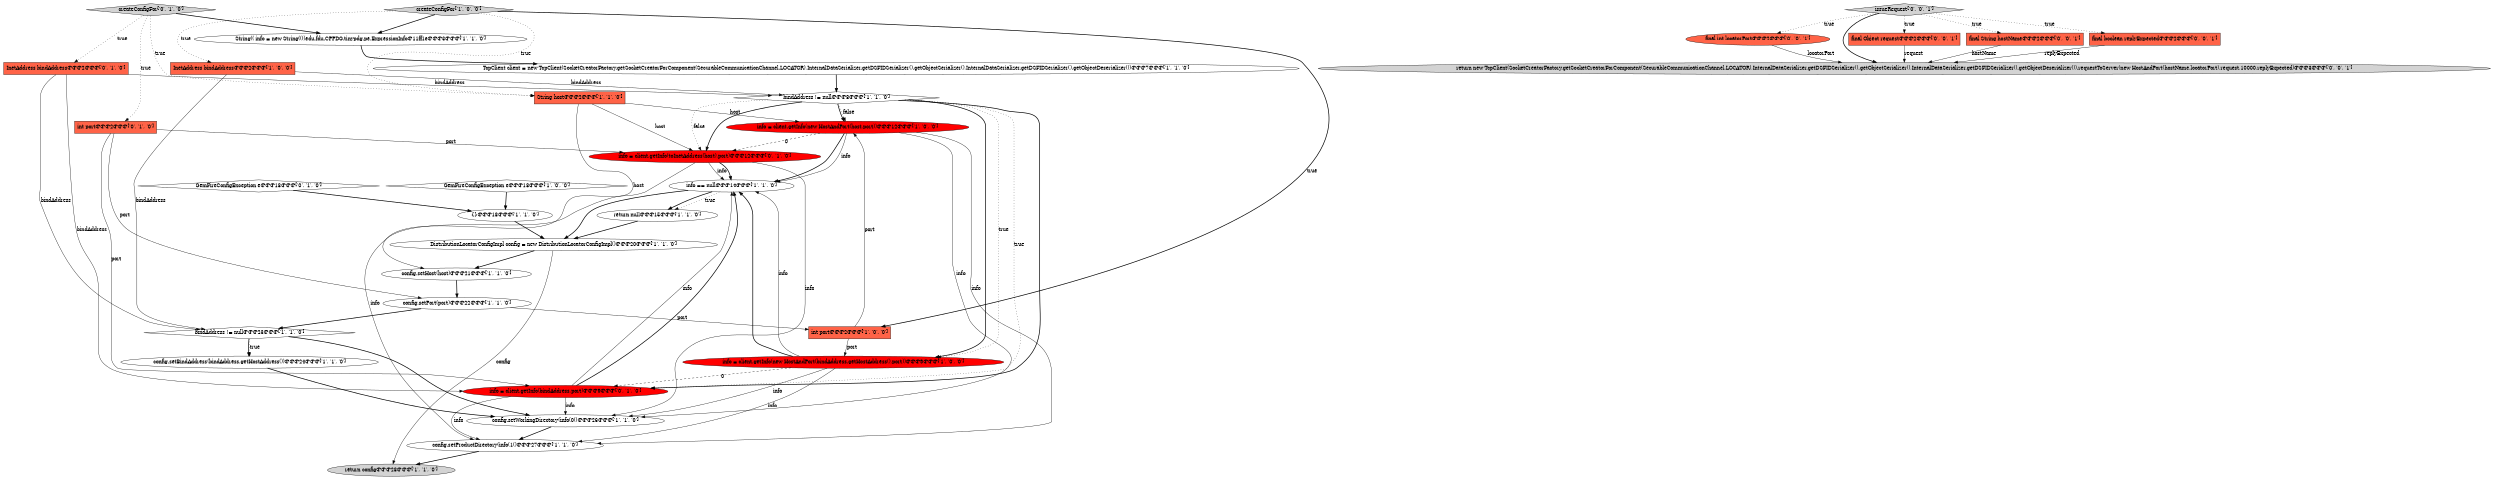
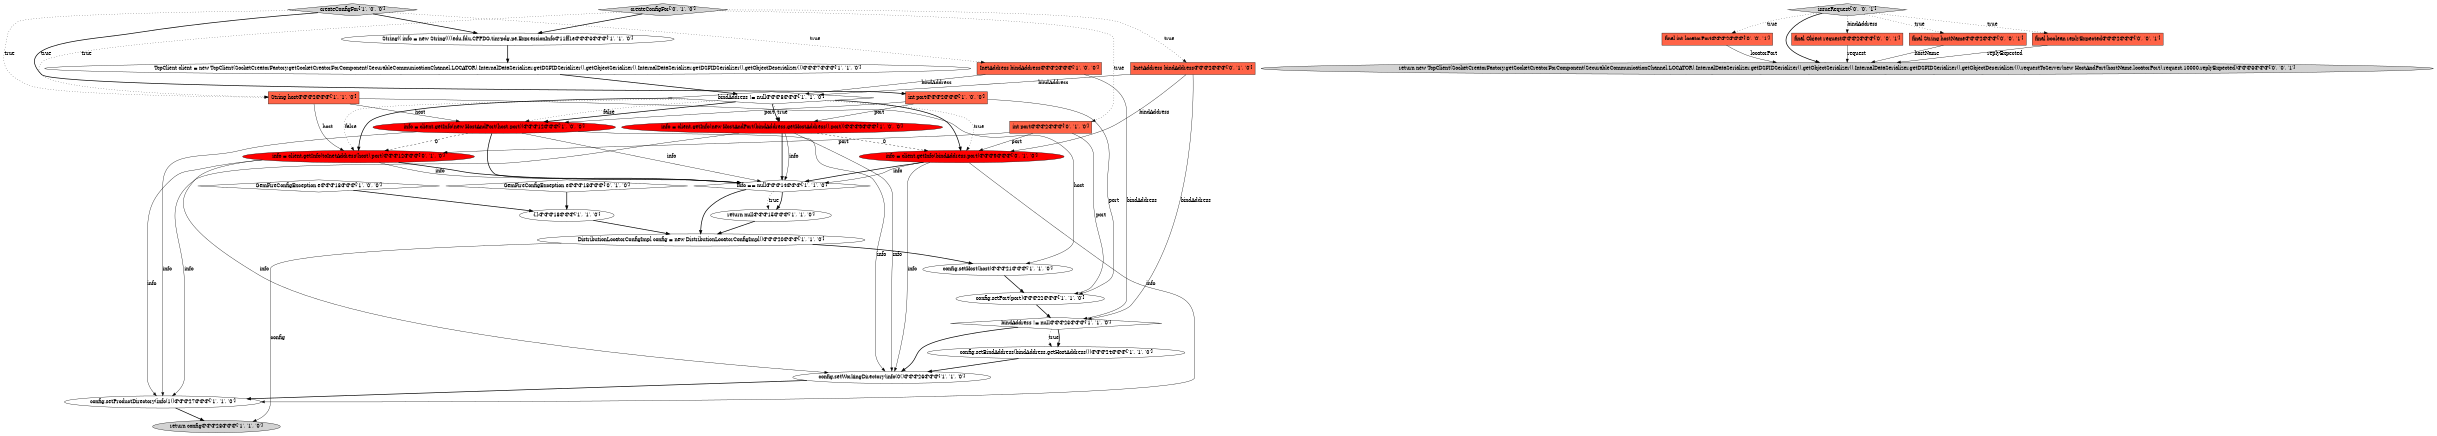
  digraph {
    node [fillcolor=white shape=ellipse style=filled]
    edge [style=solid]
    n1 [label="TcpClient client = new TcpClient(SocketCreatorFactory.getSocketCreatorForComponent(SecurableCommunicationChannel.LOCATOR),InternalDataSerializer.getDSFIDSerializer().getObjectSerializer(),InternalDataSerializer.getDSFIDSerializer().getObjectDeserializer())@@@7@@@['1', '1', '0']"]
    n2 [label="bindAddress != null@@@8@@@['1', '1', '0']" shape=diamond]
    n3 [fillcolor=red label="info = client.getInfo(new HostAndPort(host,port))@@@12@@@['1', '0', '0']"]
    n4 [fillcolor=red label="info = client.getInfo(toInetAddress(host),port)@@@12@@@['0', '1', '0']"]
    n5 [fillcolor=red label="info = client.getInfo(new HostAndPort(bindAddress.getHostAddress(),port))@@@9@@@['1', '0', '0']"]
    n6 [fillcolor=red label="info = client.getInfo(bindAddress,port)@@@9@@@['0', '1', '0']"]
    n7 [label="String(( info = new String((((edu.fdu.CPPDG.tinypdg.pe.ExpressionInfo@11ff1e@@@3@@@['1', '1', '0']"]
    n8 [fillcolor=lightgray label="createConfigFor['1', '0', '0']" shape=diamond]
    n9 [fillcolor=tomato label="InetAddress bindAddress@@@2@@@['1', '0', '0']" shape=box]
    n10 [fillcolor=tomato label="String host@@@2@@@['1', '1', '0']" shape=box]
    n11 [fillcolor=tomato label="int port@@@2@@@['1', '0', '0']" shape=box]
    n12 [label="bindAddress != null@@@23@@@['1', '1', '0']" shape=diamond]
    n13 [label="config.setHost(host)@@@21@@@['1', '1', '0']"]
    n14 [label="config.setPort(port)@@@22@@@['1', '1', '0']"]
    n15 [label="config.setBindAddress(bindAddress.getHostAddress())@@@24@@@['1', '1', '0']"]
    n16 [label="config.setWorkingDirectory(info(0()@@@26@@@['1', '1', '0']"]
    n17 [label="config.setProductDirectory(info(1()@@@27@@@['1', '1', '0']"]
    n18 [label="{}@@@18@@@['1', '1', '0']"]
    n19 [label="DistributionLocatorConfigImpl config = new DistributionLocatorConfigImpl()@@@20@@@['1', '1', '0']"]
    n20 [fillcolor=lightgray label="return config@@@28@@@['1', '1', '0']"]
-   n21 [label="info == null@@@14@@@['1', '1', '0']"]
+   n21 [label="info == null@@@14@@@['1', '1', '0']" shape=diamond]
    n22 [label="return null@@@15@@@['1', '1', '0']"]
-   n23 [fillcolor=tomato label="final int locatorPort@@@2@@@['0', '0', '1']"]
+   n23 [fillcolor=tomato label="final int locatorPort@@@2@@@['0', '0', '1']" shape=box]
    n24 [fillcolor=lightgray label="return new TcpClient(SocketCreatorFactory.getSocketCreatorForComponent(SecurableCommunicationChannel.LOCATOR),InternalDataSerializer.getDSFIDSerializer().getObjectSerializer(),InternalDataSerializer.getDSFIDSerializer().getObjectDeserializer()).requestToServer(new HostAndPort(hostName,locatorPort),request,10000,replyExpected)@@@3@@@['0', '0', '1']"]
    n25 [fillcolor=tomato label="final Object request@@@2@@@['0', '0', '1']" shape=box]
    n26 [fillcolor=tomato label="InetAddress bindAddress@@@2@@@['0', '1', '0']" shape=box]
    n27 [fillcolor=lightgray label="issueRequest['0', '0', '1']" shape=diamond]
    n28 [fillcolor=tomato label="final String hostName@@@2@@@['0', '0', '1']" shape=box]
    n29 [fillcolor=tomato label="final boolean replyExpected@@@2@@@['0', '0', '1']" shape=box]
    n30 [fillcolor=tomato label="int port@@@2@@@['0', '1', '0']" shape=box]
    n31 [label="GemFireConfigException e@@@18@@@['1', '0', '0']" shape=diamond]
    n32 [fillcolor=lightgray label="createConfigFor['0', '1', '0']" shape=diamond]
    n33 [label="GemFireConfigException e@@@18@@@['0', '1', '0']" shape=diamond]
    n1 -> n2 [style=bold]
    n2 -> n3 [style=bold]
    n2 -> n3 [label=false style=dotted]
    n2 -> n4 [label=false style=dotted]
    n2 -> n4 [style=bold]
    n2 -> n5 [style=bold]
    n2 -> n5 [label=true style=dotted]
    n2 -> n6 [label=true style=dotted]
    n2 -> n6 [style=bold]
    n3 -> n4 [label=0 style=dashed]
    n3 -> n16 [label=info]
    n3 -> n17 [label=info]
    n3 -> n21 [style=bold]
    n3 -> n21 [label=info]
    n4 -> n16 [label=info]
    n4 -> n17 [label=info]
    n4 -> n21 [label=info]
    n4 -> n21 [style=bold]
    n5 -> n6 [label=0 style=dashed]
    n5 -> n16 [label=info]
    n5 -> n17 [label=info]
    n5 -> n21 [style=bold]
    n5 -> n21 [label=info]
    n6 -> n16 [label=info]
    n6 -> n17 [label=info]
    n6 -> n21 [label=info]
    n6 -> n21 [style=bold]
    n7 -> n1 [style=bold]
    n8 -> n7 [style=bold]
    n8 -> n9 [label=true style=dotted]
    n8 -> n10 [label=true style=dotted]
    n8 -> n11 [label=true style=bold]
    n9 -> n2 [label=bindAddress]
    n9 -> n12 [label=bindAddress]
    n10 -> n3 [label=host]
    n10 -> n4 [label=host]
    n10 -> n13 [label=host]
    n11 -> n3 [label=port]
    n11 -> n5 [label=port]
-   n14 -> n11 [label=port]
+   n11 -> n14 [label=port]
    n12 -> n15 [label=true style=dotted]
    n12 -> n15 [style=bold]
    n12 -> n16 [style=bold]
    n13 -> n14 [style=bold]
    n14 -> n12 [style=bold]
    n15 -> n16 [style=bold]
    n16 -> n17 [style=bold]
    n17 -> n20 [style=bold]
    n18 -> n19 [style=bold]
    n19 -> n13 [style=bold]
    n19 -> n20 [label=config]
    n21 -> n19 [style=bold]
    n21 -> n22 [style=bold]
    n21 -> n22 [label=true style=dotted]
    n22 -> n19 [style=bold]
    n23 -> n24 [label=locatorPort]
    n25 -> n24 [label=request]
    n26 -> n2 [label=bindAddress]
    n26 -> n6 [label=bindAddress]
    n26 -> n12 [label=bindAddress]
    n27 -> n23 [label=true style=dotted]
    n27 -> n24 [style=bold]
-   n27 -> n25 [label=true style=dotted]
+   n27 -> n25 [label=bindAddress style=dotted]
    n27 -> n28 [label=true style=dotted]
    n27 -> n29 [label=true style=dotted]
    n28 -> n24 [label=hostName]
    n29 -> n24 [label=replyExpected]
    n30 -> n4 [label=port]
    n30 -> n6 [label=port]
    n30 -> n14 [label=port]
    n31 -> n18 [style=bold]
    n32 -> n7 [style=bold]
    n32 -> n10 [label=true style=dotted]
    n32 -> n26 [label=true style=dotted]
    n32 -> n30 [label=true style=dotted]
    n33 -> n18 [style=bold]
  }
